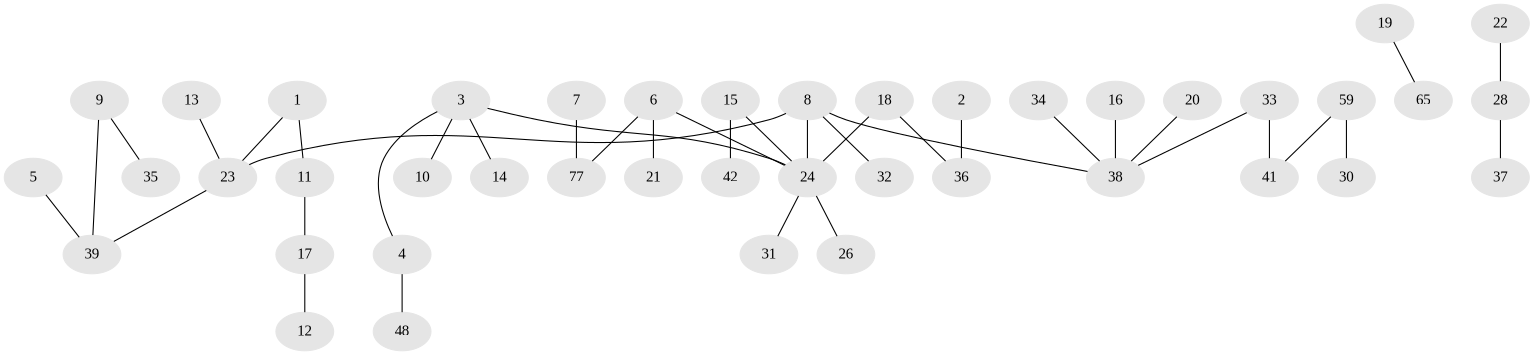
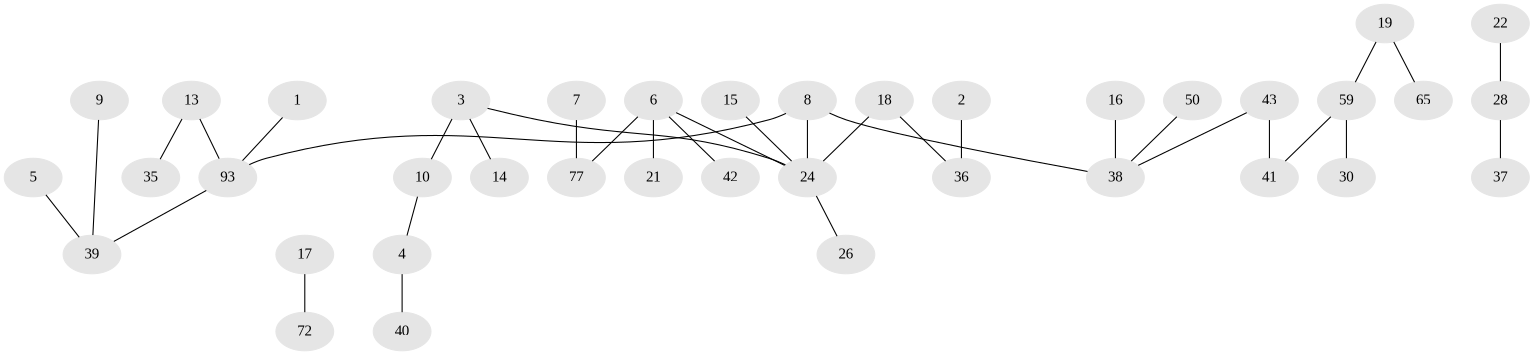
  graph {
    fontname="Liberation Serif"
    node [color=gray90 fontname="Liberation Serif" style=filled]
    edge [fontname="Liberation Serif" weight=1.0]
    1
-   11
-   23
+   23 [label=93]
    17
    39
    2
    36
    3
    4
    10
    14
    24
-   40 [label=48]
+   40
    26
-   31
    5
    6
    21
    n19 [label=77]
    42
    7
    8
-   32
    38
    9
-   12
+   12 [label=72]
    13
    35
    15
    16
    18
    n32 [label=65]
    19
    n34 [label=59]
    30
    41
-   20
+   20 [label=50]
    22
    28
    37
-   33
-   34
-   1 -- 11
+   33 [label=43]
    1 -- 23
-   11 -- 17
    23 -- 39
    17 -- 12
    2 -- 36
-   3 -- 4
+   10 -- 4
    3 -- 10
    3 -- 14
    3 -- 24
    4 -- 40
    24 -- 26
-   24 -- 31
    5 -- 39
    6 -- 24
    6 -- 21
    6 -- n19
-   15 -- 42
+   6 -- 42
    7 -- n19
    8 -- 23
    8 -- 24
-   8 -- 32
    8 -- 38
    9 -- 39
    13 -- 23
-   9 -- 35
+   13 -- 35
    15 -- 24
    16 -- 38
    18 -- 36
    18 -- 24
    19 -- n32
+   19 -- n34
    n34 -- 30
    n34 -- 41
    20 -- 38
    22 -- 28
    28 -- 37
    33 -- 38
    33 -- 41
-   34 -- 38
  }
